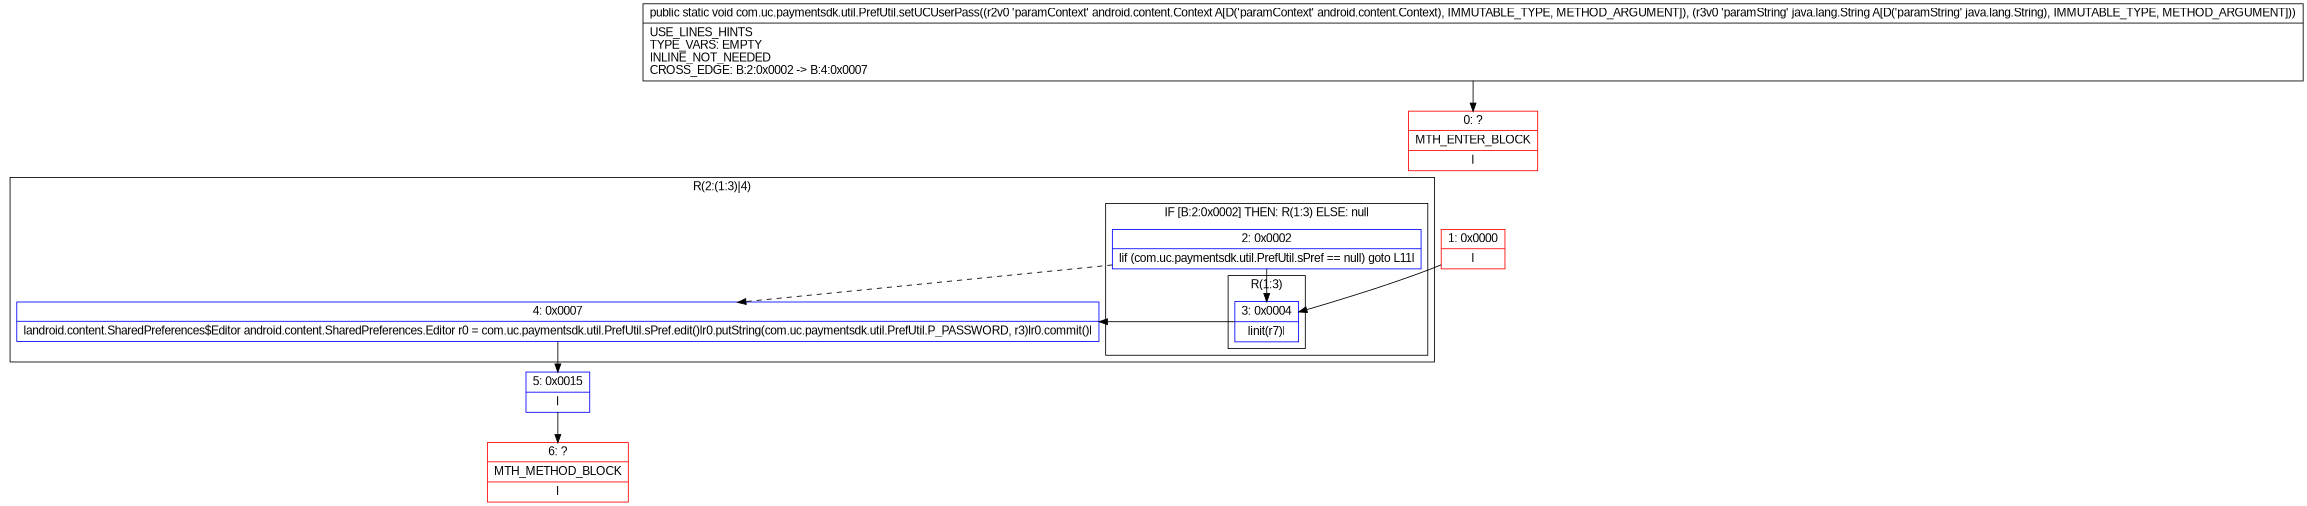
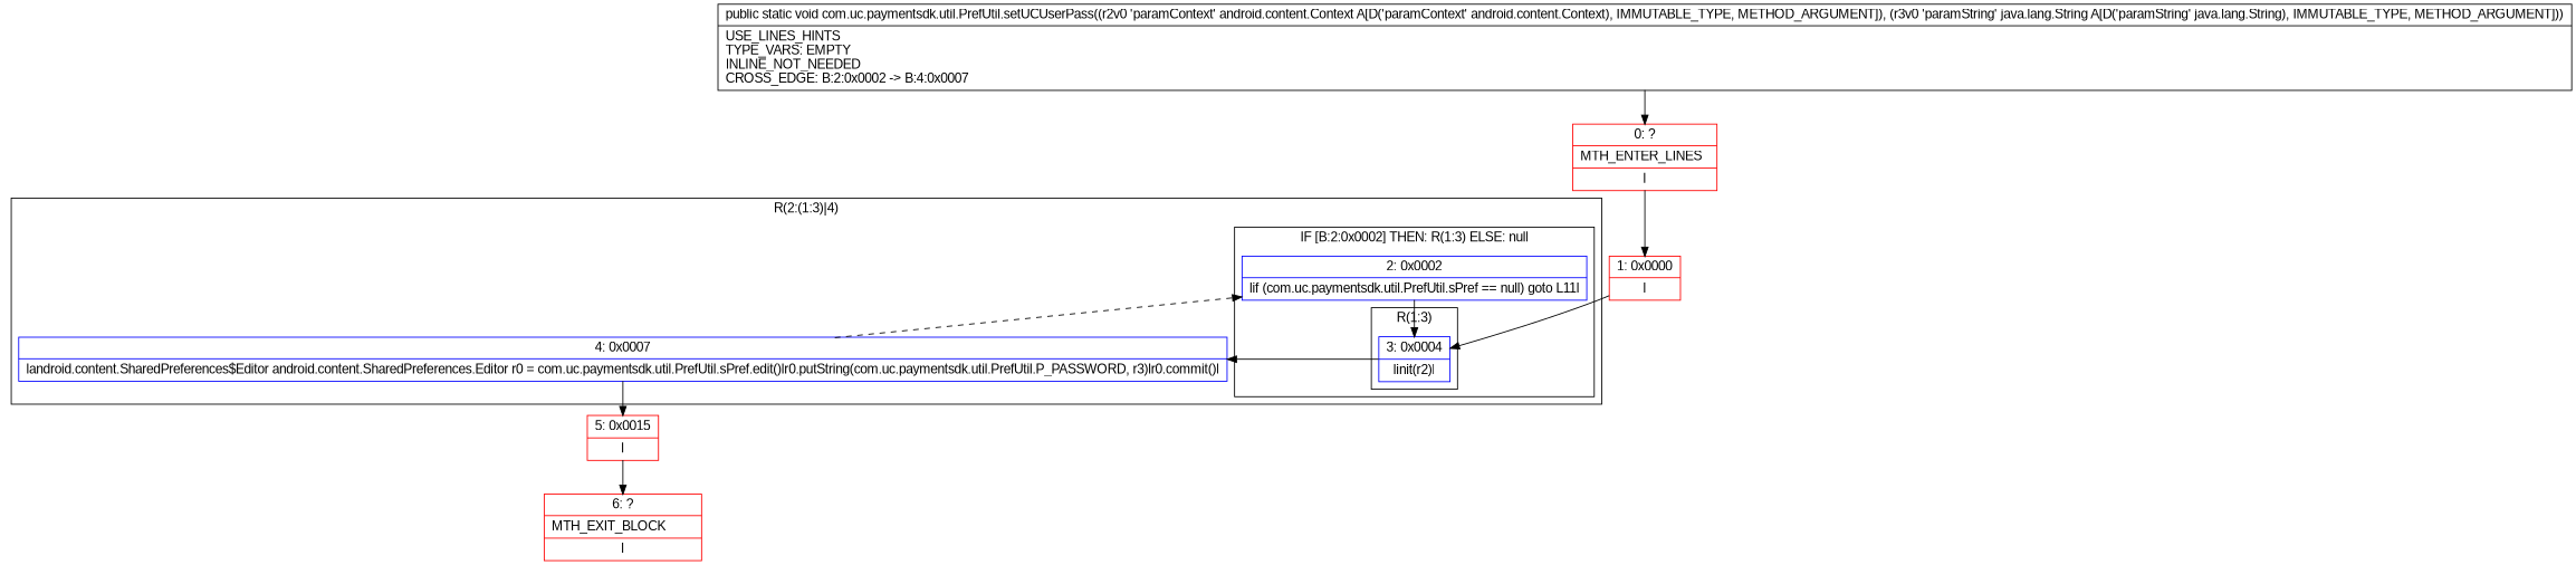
  digraph {
    fontname="Liberation Sans"
    node [color=red fontname="Liberation Sans" shape=record]
    edge [fontname="Liberation Sans"]
-   n1 [color=blue label="{3\:\ 0x0004|linit(r7)l}"]
+   n1 [color=blue label="{3\:\ 0x0004|linit(r2)l}"]
    n2 [color=blue label="{2\:\ 0x0002|lif (com.uc.paymentsdk.util.PrefUtil.sPref == null) goto L11l}"]
    n3 [color=blue label="{4\:\ 0x0007|landroid.content.SharedPreferences$Editor android.content.SharedPreferences.Editor r0 = com.uc.paymentsdk.util.PrefUtil.sPref.edit()lr0.putString(com.uc.paymentsdk.util.PrefUtil.P_PASSWORD, r3)lr0.commit()l}"]
-   n4 [color=blue label="{5\:\ 0x0015|l}"]
-   n5 [label="{6\:\ ?|MTH_METHOD_BLOCK\l|l}"]
-   n6 [label="{0\:\ ?|MTH_ENTER_BLOCK\l|l}"]
+   n4 [label="{5\:\ 0x0015|l}"]
+   n5 [label="{6\:\ ?|MTH_EXIT_BLOCK\l|l}"]
+   n6 [label="{0\:\ ?|MTH_ENTER_LINES\l|l}"]
    n7 [label="{1\:\ 0x0000|l}"]
    n8 [label="{public static void com.uc.paymentsdk.util.PrefUtil.setUCUserPass((r2v0 'paramContext' android.content.Context A[D('paramContext' android.content.Context), IMMUTABLE_TYPE, METHOD_ARGUMENT]), (r3v0 'paramString' java.lang.String A[D('paramString' java.lang.String), IMMUTABLE_TYPE, METHOD_ARGUMENT]))  | USE_LINES_HINTS\lTYPE_VARS: EMPTY\lINLINE_NOT_NEEDED\lCROSS_EDGE: B:2:0x0002 \-\> B:4:0x0007\l}" color=""]
    subgraph cluster_1 {
      label="R(2:(1:3)|4)"
      n3
      subgraph cluster_2 {
        label="IF [B:2:0x0002] THEN: R(1:3) ELSE: null"
        n2
        subgraph cluster_3 {
          label="R(1:3)"
          n1
        }
      }
    }
    n1 -> n3
    n2 -> n1
-   n2 -> n3 [style=dashed]
+   n3 -> n2 [style=dashed]
    n3 -> n4
    n4 -> n5
+   n6 -> n7
    n7 -> n1
    n8 -> n6
  }
